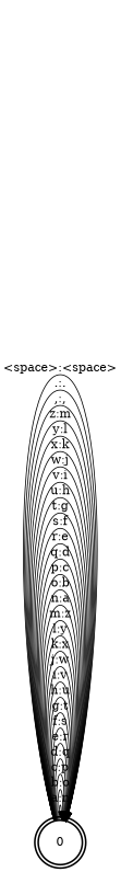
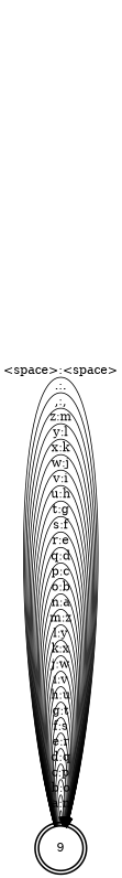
  digraph {
    nodesep=0.25
    rankdir=LR
    ranksep=0.4
    edge [fontsize=14]
-   n1 [fontsize=14 label=0 shape=doublecircle style=bold]
+   n1 [fontsize=14 label=9 shape=doublecircle style=bold]
    n1 -> n1 [label="a:n"]
    n1 -> n1 [label="b:o"]
    n1 -> n1 [label="c:p"]
    n1 -> n1 [label="d:q"]
    n1 -> n1 [label="e:r"]
    n1 -> n1 [label="f:s"]
    n1 -> n1 [label="g:t"]
    n1 -> n1 [label="h:u"]
    n1 -> n1 [label="i:v"]
    n1 -> n1 [label="j:w"]
    n1 -> n1 [label="k:x"]
    n1 -> n1 [label="l:y"]
    n1 -> n1 [label="m:z"]
    n1 -> n1 [label="n:a"]
    n1 -> n1 [label="o:b"]
    n1 -> n1 [label="p:c"]
    n1 -> n1 [label="q:d"]
    n1 -> n1 [label="r:e"]
    n1 -> n1 [label="s:f"]
    n1 -> n1 [label="t:g"]
    n1 -> n1 [label="u:h"]
    n1 -> n1 [label="v:i"]
    n1 -> n1 [label="w:j"]
    n1 -> n1 [label="x:k"]
    n1 -> n1 [label="y:l"]
    n1 -> n1 [label="z:m"]
    n1 -> n1 [label=",:,"]
    n1 -> n1 [label=".:."]
    n1 -> n1 [label="<space>:<space>"]
  }
